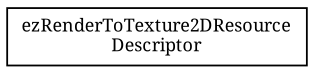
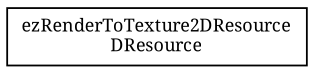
  digraph {
    rankdir=TB
    fontname="Noto Serif"
-   n1 [color=black fillcolor=white fontname="Noto Serif" fontsize=10 height=0.2 label="ezRenderToTexture2DResource\lDescriptor" shape=record style=filled width=0.4]
+   n1 [color=black fillcolor=white fontname="Noto Serif" fontsize=10 height=0.2 label="ezRenderToTexture2DResource\lDResource" shape=record style=filled width=0.4]
  }
